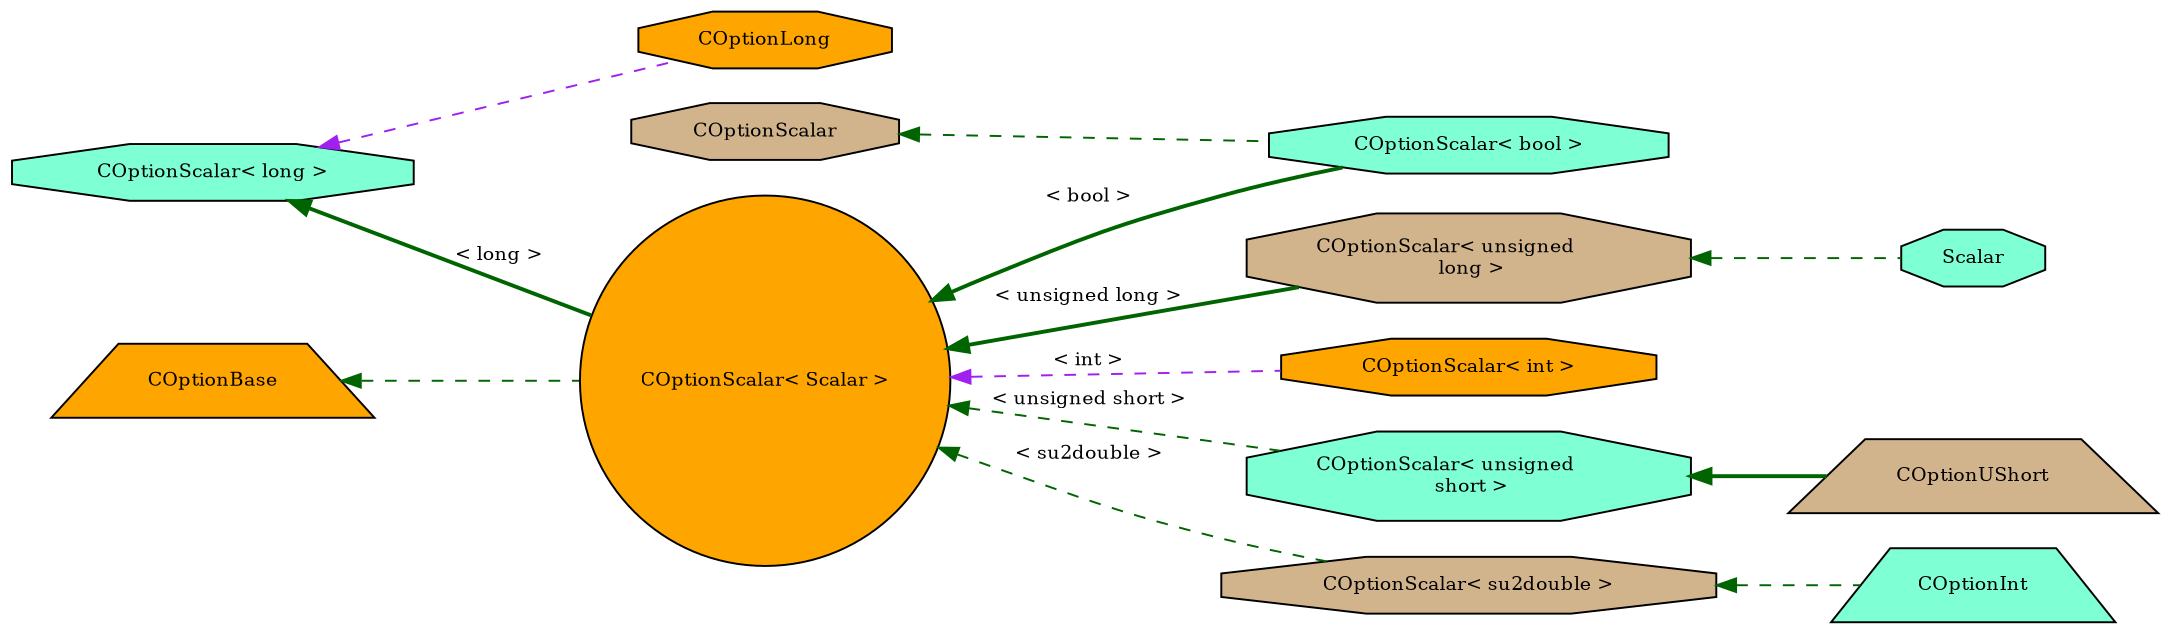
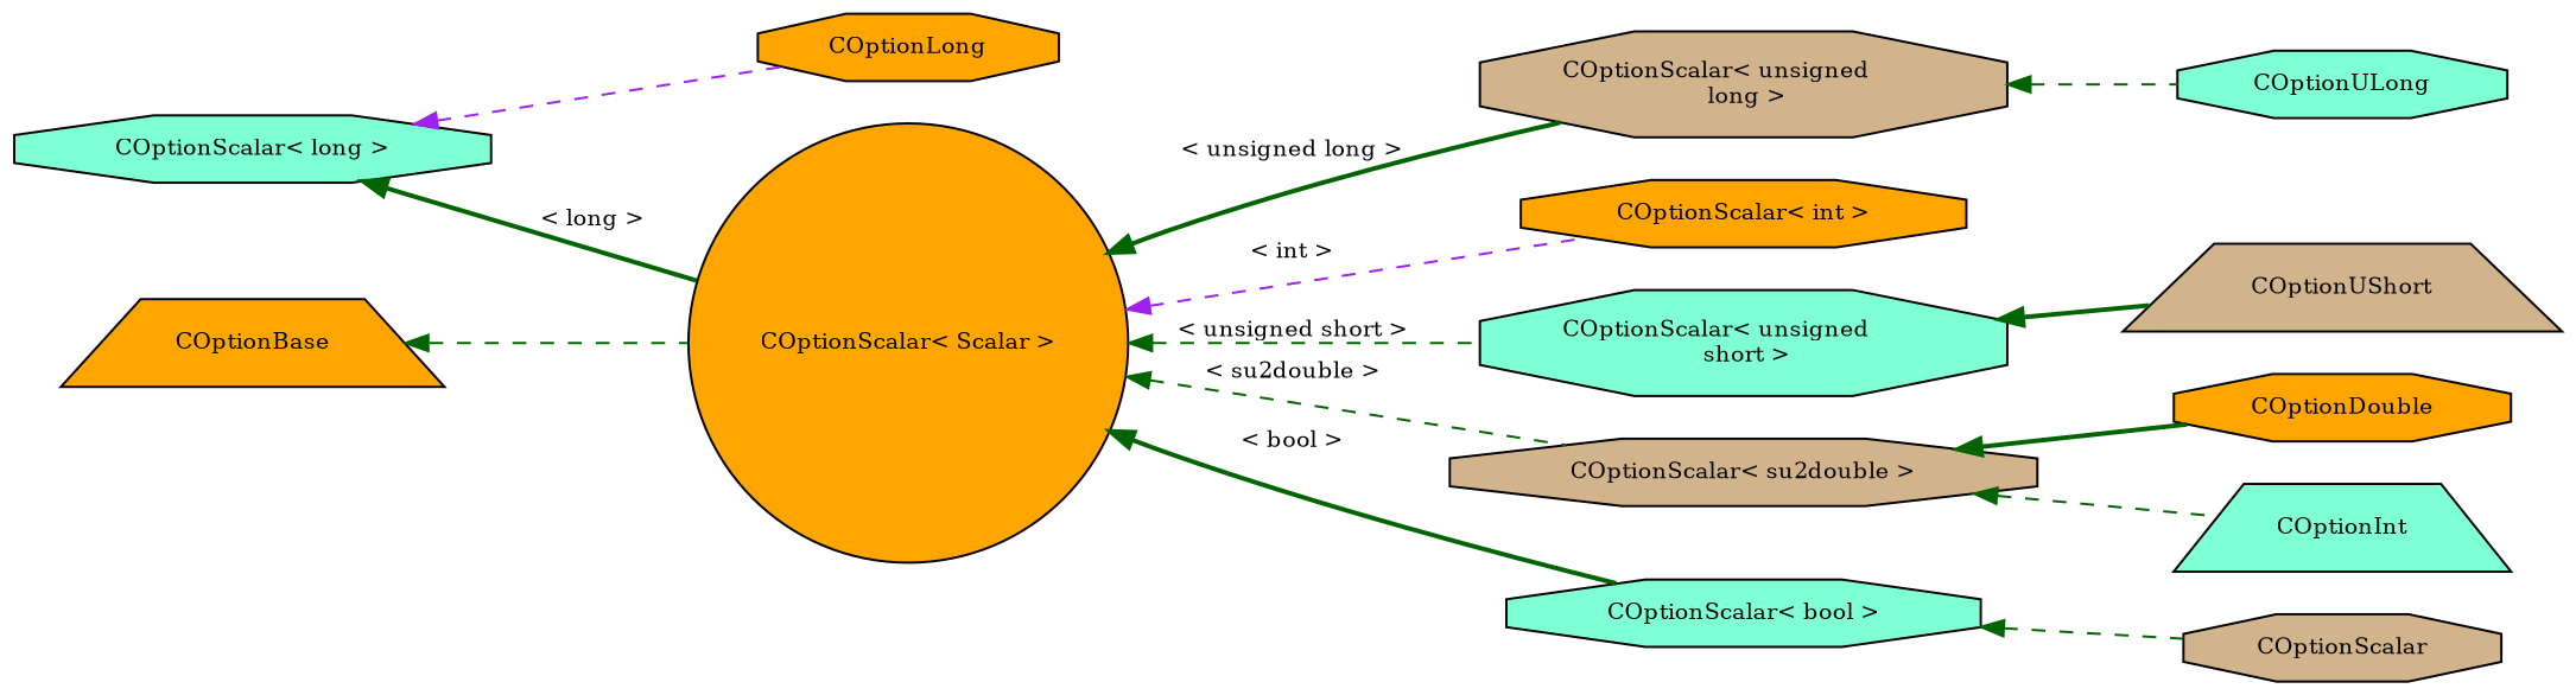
  digraph {
    fontname="DejaVu Serif"
    rankdir=LR
    node [color=black fillcolor=orange fontname="DejaVu Serif" fontsize=10 shape=octagon style=filled]
    edge [color=darkgreen dir=back fontname="DejaVu Serif" fontsize=10 labelfontname=Helvetica labelfontsize=10 style=dashed]
    n1 [fontcolor=black height=0.2 label="COptionScalar\< Scalar \>" shape=circle width=0.4]
    n2 [fillcolor=tan height=0.2 label="COptionScalar\< unsigned\l long \>" width=0.4]
    n3 [height=0.2 label="COptionScalar\< int \>" width=0.4]
    n4 [fillcolor=aquamarine height=0.2 label="COptionScalar\< unsigned\l short \>" width=0.4]
    n5 [fillcolor=tan height=0.2 label="COptionScalar\< su2double \>" width=0.4]
    n6 [fillcolor=aquamarine height=0.2 label="COptionScalar\< bool \>" width=0.4]
    n7 [fillcolor=aquamarine height=0.2 label="COptionScalar\< long \>" width=0.4]
    n8 [height=0.2 label=COptionLong width=0.4]
-   n9 [fillcolor=aquamarine height=0.2 label=Scalar width=0.4]
+   n9 [fillcolor=aquamarine height=0.2 label=COptionULong width=0.4]
    n10 [fillcolor=tan height=0.2 label=COptionUShort shape=trapezium width=0.4]
    n11 [fillcolor=aquamarine height=0.2 label=COptionInt shape=trapezium width=0.4]
+   n12 [height=0.2 label=COptionDouble width=0.4]
    n13 [fillcolor=tan height=0.2 label=COptionScalar width=0.4]
    n14 [height=0.2 label=COptionBase shape=trapezium width=0.4]
    n1 -> n2 [label=" \< unsigned long \>" style=bold]
    n1 -> n3 [color=purple label=" \< int \>"]
    n1 -> n4 [label=" \< unsigned short \>"]
    n1 -> n5 [label=" \< su2double \>"]
    n1 -> n6 [label=" \< bool \>" style=bold]
    n2 -> n9
    n4 -> n10 [style=bold]
    n5 -> n11
-   n13 -> n6
+   n5 -> n12 [style=bold]
+   n6 -> n13
    n7 -> n1 [label=" \< long \>" style=bold]
    n7 -> n8 [color=purple]
    n14 -> n1
  }
